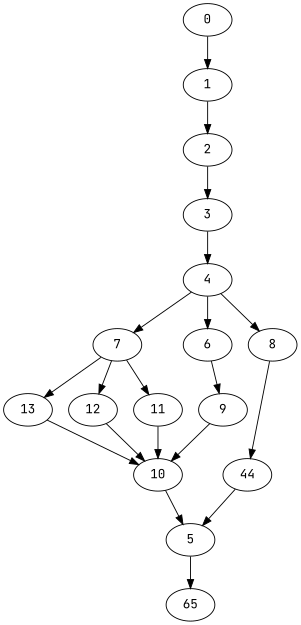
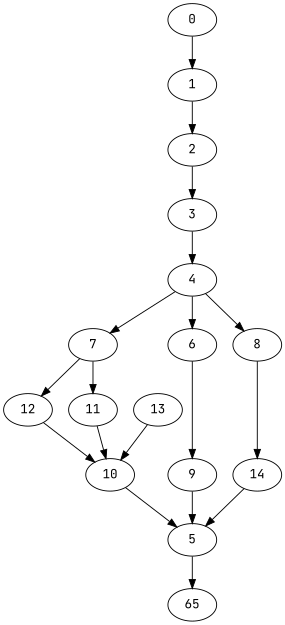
  digraph {
    "Duplicate states"=0
    GraphType=S_P
    "Max states in OPEN"=0
    Modes="120000ms; topo-ordered tasks, ; Pruning: task equivalence, fixed order ready list, ; F-value: ; Optimisation: best schedule length (SL) optimisation on equal, "
    NumberOfTasks=16
    "Pruned using list schedule length"=5942
    "States removed from OPEN"=0
    TargetSystem="Homogeneous-2"
    "Time to schedule (ms)"=288
    "Total idle time"=383
    "Total schedule length"=824
    "Total sequential time"=1125
    "Total states created"=22100
    fontname="JetBrains Mono"
    node [Processor=0 Weight=90 fontname="JetBrains Mono"]
    edge [Weight=4 fontname="JetBrains Mono"]
    0 ["Finish time"=90 "Start time"=0]
    1 ["Finish time"=162 "Start time"=90 Weight=72]
    2 ["Finish time"=198 "Start time"=162 Weight=36]
    3 ["Finish time"=288 "Start time"=198]
    4 ["Finish time"=378 "Start time"=288]
    7 ["Finish time"=432 "Start time"=378 Weight=54]
    6 ["Finish time"=473 Processor=1 "Start time"=383]
    8 ["Finish time"=545 Processor=1 "Start time"=509 Weight=36]
    13 ["Finish time"=594 "Start time"=504]
    12 ["Finish time"=504 "Start time"=432 Weight=72]
    11 ["Finish time"=509 Processor=1 "Start time"=473 Weight=36]
    9 ["Finish time"=626 Processor=1 "Start time"=545 Weight=81]
-   14 ["Finish time"=684 "Start time"=594 label=44]
+   14 ["Finish time"=684 "Start time"=594]
    10 ["Finish time"=689 Processor=1 "Start time"=626 Weight=63]
    5 ["Finish time"=761 Processor=1 "Start time"=689 Weight=72]
    n16 ["Finish time"=824 Processor=1 "Start time"=761 Weight=63 label=65]
    0 -> 1
    1 -> 2 [Weight=9]
    2 -> 3 [Weight=8]
    3 -> 4 [Weight=5]
    4 -> 7
    4 -> 6 [Weight=5]
    4 -> 8 [Weight=6]
-   7 -> 13 [Weight=5]
    7 -> 12
    7 -> 11 [Weight=8]
    6 -> 9
    8 -> 14 [Weight=9]
    13 -> 10
    12 -> 10 [Weight=6]
    11 -> 10 [Weight=5]
-   9 -> 10 [Weight=10]
+   9 -> 5 [Weight=10]
    14 -> 5 [Weight=5]
    10 -> 5 [Weight=8]
    5 -> n16 [Weight=3]
  }
